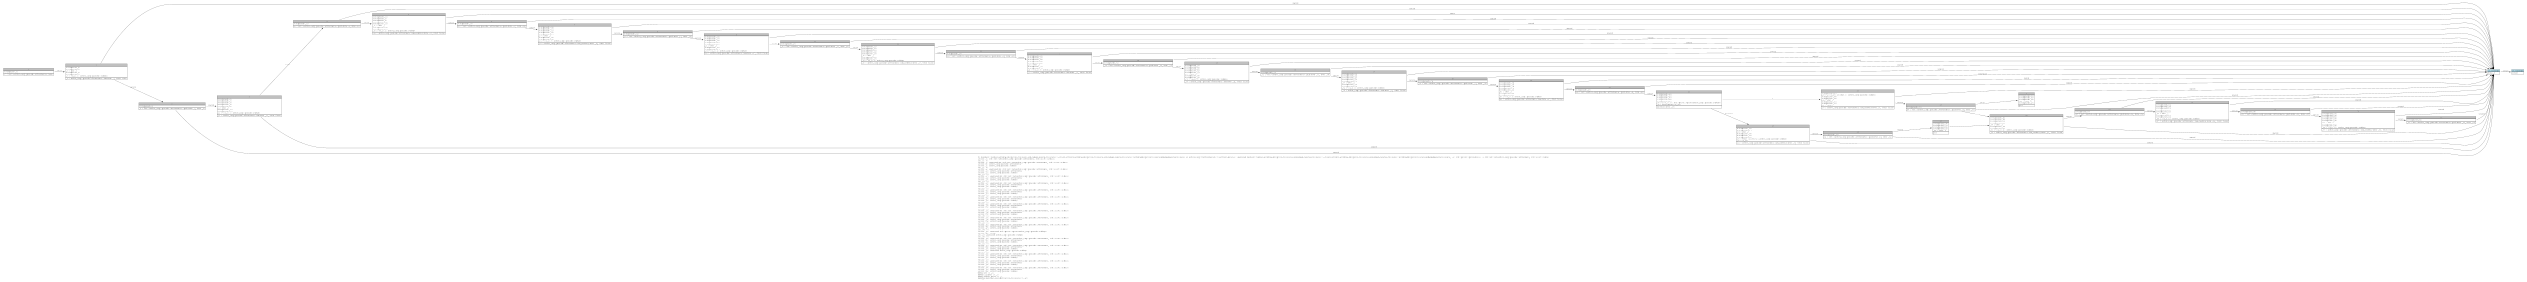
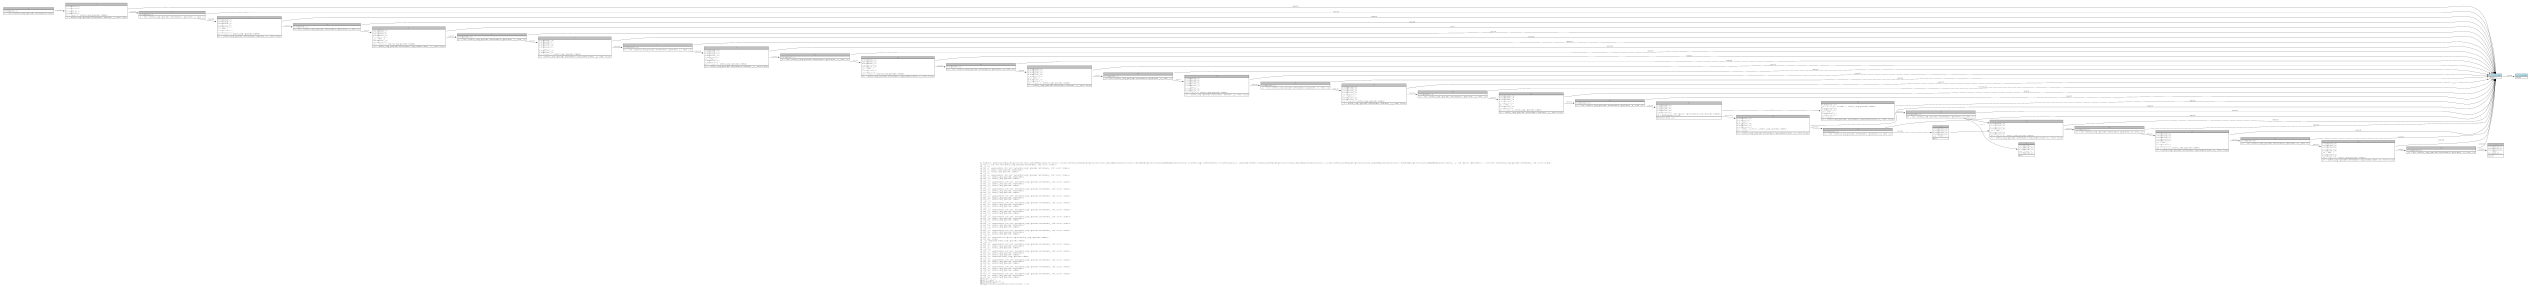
  digraph {
    fontname="Courier, monospace"
    label=<fn &lt;handlers::handler_withdraw_obligation_collateral_and_redeem_reserve_collateral::__client_accounts_withdraw_obligation_collateral_and_redeem_reserve_collateral::WithdrawObligationCollateralAndRedeemReserveCollateral as anchor_lang::ToAccountMetas&gt;::to_account_metas(_1: &amp;ReErased handlers::handler_withdraw_obligation_collateral_and_redeem_reserve_collateral::__client_accounts_withdraw_obligation_collateral_and_redeem_reserve_collateral::WithdrawObligationCollateralAndRedeemReserveCollateral, _2: std::option::Option&lt;bool&gt;) -&gt; std::vec::Vec&lt;anchor_lang::prelude::AccountMeta, std::alloc::Global&gt;<br align="left"/>let mut _3: std::vec::Vec&lt;anchor_lang::prelude::AccountMeta, std::alloc::Global&gt;;<br align="left"/>let _4: ();<br align="left"/>let mut _5: &amp;ReErased mut std::vec::Vec&lt;anchor_lang::prelude::AccountMeta, std::alloc::Global&gt;;<br align="left"/>let mut _6: anchor_lang::prelude::AccountMeta;<br align="left"/>let mut _7: anchor_lang::prelude::Pubkey;<br align="left"/>let _8: ();<br align="left"/>let mut _9: &amp;ReErased mut std::vec::Vec&lt;anchor_lang::prelude::AccountMeta, std::alloc::Global&gt;;<br align="left"/>let mut _10: anchor_lang::prelude::AccountMeta;<br align="left"/>let mut _11: anchor_lang::prelude::Pubkey;<br align="left"/>let _12: ();<br align="left"/>let mut _13: &amp;ReErased mut std::vec::Vec&lt;anchor_lang::prelude::AccountMeta, std::alloc::Global&gt;;<br align="left"/>let mut _14: anchor_lang::prelude::AccountMeta;<br align="left"/>let mut _15: anchor_lang::prelude::Pubkey;<br align="left"/>let _16: ();<br align="left"/>let mut _17: &amp;ReErased mut std::vec::Vec&lt;anchor_lang::prelude::AccountMeta, std::alloc::Global&gt;;<br align="left"/>let mut _18: anchor_lang::prelude::AccountMeta;<br align="left"/>let mut _19: anchor_lang::prelude::Pubkey;<br align="left"/>let _20: ();<br align="left"/>let mut _21: &amp;ReErased mut std::vec::Vec&lt;anchor_lang::prelude::AccountMeta, std::alloc::Global&gt;;<br align="left"/>let mut _22: anchor_lang::prelude::AccountMeta;<br align="left"/>let mut _23: anchor_lang::prelude::Pubkey;<br align="left"/>let _24: ();<br align="left"/>let mut _25: &amp;ReErased mut std::vec::Vec&lt;anchor_lang::prelude::AccountMeta, std::alloc::Global&gt;;<br align="left"/>let mut _26: anchor_lang::prelude::AccountMeta;<br align="left"/>let mut _27: anchor_lang::prelude::Pubkey;<br align="left"/>let _28: ();<br align="left"/>let mut _29: &amp;ReErased mut std::vec::Vec&lt;anchor_lang::prelude::AccountMeta, std::alloc::Global&gt;;<br align="left"/>let mut _30: anchor_lang::prelude::AccountMeta;<br align="left"/>let mut _31: anchor_lang::prelude::Pubkey;<br align="left"/>let _32: ();<br align="left"/>let mut _33: &amp;ReErased mut std::vec::Vec&lt;anchor_lang::prelude::AccountMeta, std::alloc::Global&gt;;<br align="left"/>let mut _34: anchor_lang::prelude::AccountMeta;<br align="left"/>let mut _35: anchor_lang::prelude::Pubkey;<br align="left"/>let _36: ();<br align="left"/>let mut _37: &amp;ReErased mut std::vec::Vec&lt;anchor_lang::prelude::AccountMeta, std::alloc::Global&gt;;<br align="left"/>let mut _38: anchor_lang::prelude::AccountMeta;<br align="left"/>let mut _39: anchor_lang::prelude::Pubkey;<br align="left"/>let _40: ();<br align="left"/>let mut _41: &amp;ReErased mut std::vec::Vec&lt;anchor_lang::prelude::AccountMeta, std::alloc::Global&gt;;<br align="left"/>let mut _42: anchor_lang::prelude::AccountMeta;<br align="left"/>let mut _43: anchor_lang::prelude::Pubkey;<br align="left"/>let _44: ();<br align="left"/>let mut _45: &amp;ReErased std::option::Option&lt;anchor_lang::prelude::Pubkey&gt;;<br align="left"/>let mut _46: isize;<br align="left"/>let _47: &amp;ReErased anchor_lang::prelude::Pubkey;<br align="left"/>let _48: ();<br align="left"/>let mut _49: &amp;ReErased mut std::vec::Vec&lt;anchor_lang::prelude::AccountMeta, std::alloc::Global&gt;;<br align="left"/>let mut _50: anchor_lang::prelude::AccountMeta;<br align="left"/>let mut _51: anchor_lang::prelude::Pubkey;<br align="left"/>let _52: ();<br align="left"/>let mut _53: &amp;ReErased mut std::vec::Vec&lt;anchor_lang::prelude::AccountMeta, std::alloc::Global&gt;;<br align="left"/>let mut _54: anchor_lang::prelude::AccountMeta;<br align="left"/>let mut _55: anchor_lang::prelude::Pubkey;<br align="left"/>let mut _56: &amp;ReErased anchor_lang::prelude::Pubkey;<br align="left"/>let _57: ();<br align="left"/>let mut _58: &amp;ReErased mut std::vec::Vec&lt;anchor_lang::prelude::AccountMeta, std::alloc::Global&gt;;<br align="left"/>let mut _59: anchor_lang::prelude::AccountMeta;<br align="left"/>let mut _60: anchor_lang::prelude::Pubkey;<br align="left"/>let _61: ();<br align="left"/>let mut _62: &amp;ReErased mut std::vec::Vec&lt;anchor_lang::prelude::AccountMeta, std::alloc::Global&gt;;<br align="left"/>let mut _63: anchor_lang::prelude::AccountMeta;<br align="left"/>let mut _64: anchor_lang::prelude::Pubkey;<br align="left"/>let _65: ();<br align="left"/>let mut _66: &amp;ReErased mut std::vec::Vec&lt;anchor_lang::prelude::AccountMeta, std::alloc::Global&gt;;<br align="left"/>let mut _67: anchor_lang::prelude::AccountMeta;<br align="left"/>let mut _68: anchor_lang::prelude::Pubkey;<br align="left"/>debug self =&gt; _1;<br align="left"/>debug is_signer =&gt; _2;<br align="left"/>debug account_metas =&gt; _3;<br align="left"/>debug placeholder_user_destination_collateral =&gt; _47;<br align="left"/>>
    rankdir=LR
    node [fontname="Courier, monospace" shape=none]
    edge [fontname="Courier, monospace"]
    n1 [label=<<table border="0" cellborder="1" cellspacing="0"><tr><td bgcolor="gray" align="center" colspan="1">0</td></tr><tr><td align="left" balign="left">StorageLive(_3)<br/></td></tr><tr><td align="left">_3 = Vec::&lt;anchor_lang::prelude::AccountMeta&gt;::new()</td></tr></table>>]
    n2 [label=<<table border="0" cellborder="1" cellspacing="0"><tr><td bgcolor="gray" align="center" colspan="1">1</td></tr><tr><td align="left" balign="left">StorageLive(_4)<br/>StorageLive(_5)<br/>_5 = &amp;mut _3<br/>StorageLive(_6)<br/>StorageLive(_7)<br/>_7 = ((*_1).0: anchor_lang::prelude::Pubkey)<br/></td></tr><tr><td align="left">_6 = anchor_lang::prelude::AccountMeta::new(move _7, const true)</td></tr></table>>]
    n3 [label=<<table border="0" cellborder="1" cellspacing="0"><tr><td bgcolor="gray" align="center" colspan="1">2</td></tr><tr><td align="left" balign="left">StorageDead(_7)<br/></td></tr><tr><td align="left">_4 = Vec::&lt;anchor_lang::prelude::AccountMeta&gt;::push(move _5, move _6)</td></tr></table>>]
    n4 [label=<<table border="0" cellborder="1" cellspacing="0"><tr><td bgcolor="lightblue" align="center" colspan="1">35 (cleanup)</td></tr><tr><td align="left">drop(_3)</td></tr></table>>]
    n5 [label=<<table border="0" cellborder="1" cellspacing="0"><tr><td bgcolor="gray" align="center" colspan="1">3</td></tr><tr><td align="left" balign="left">StorageDead(_6)<br/>StorageDead(_5)<br/>StorageDead(_4)<br/>StorageLive(_8)<br/>StorageLive(_9)<br/>_9 = &amp;mut _3<br/>StorageLive(_10)<br/>StorageLive(_11)<br/>_11 = ((*_1).1: anchor_lang::prelude::Pubkey)<br/></td></tr><tr><td align="left">_10 = anchor_lang::prelude::AccountMeta::new(move _11, const false)</td></tr></table>>]
    n6 [label=<<table border="0" cellborder="1" cellspacing="0"><tr><td bgcolor="lightblue" align="center" colspan="1">36 (cleanup)</td></tr><tr><td align="left">resume</td></tr></table>>]
    n7 [label=<<table border="0" cellborder="1" cellspacing="0"><tr><td bgcolor="gray" align="center" colspan="1">4</td></tr><tr><td align="left" balign="left">StorageDead(_11)<br/></td></tr><tr><td align="left">_8 = Vec::&lt;anchor_lang::prelude::AccountMeta&gt;::push(move _9, move _10)</td></tr></table>>]
    n8 [label=<<table border="0" cellborder="1" cellspacing="0"><tr><td bgcolor="gray" align="center" colspan="1">5</td></tr><tr><td align="left" balign="left">StorageDead(_10)<br/>StorageDead(_9)<br/>StorageDead(_8)<br/>StorageLive(_12)<br/>StorageLive(_13)<br/>_13 = &amp;mut _3<br/>StorageLive(_14)<br/>StorageLive(_15)<br/>_15 = ((*_1).2: anchor_lang::prelude::Pubkey)<br/></td></tr><tr><td align="left">_14 = anchor_lang::prelude::AccountMeta::new_readonly(move _15, const false)</td></tr></table>>]
    n9 [label=<<table border="0" cellborder="1" cellspacing="0"><tr><td bgcolor="gray" align="center" colspan="1">6</td></tr><tr><td align="left" balign="left">StorageDead(_15)<br/></td></tr><tr><td align="left">_12 = Vec::&lt;anchor_lang::prelude::AccountMeta&gt;::push(move _13, move _14)</td></tr></table>>]
    n10 [label=<<table border="0" cellborder="1" cellspacing="0"><tr><td bgcolor="gray" align="center" colspan="1">7</td></tr><tr><td align="left" balign="left">StorageDead(_14)<br/>StorageDead(_13)<br/>StorageDead(_12)<br/>StorageLive(_16)<br/>StorageLive(_17)<br/>_17 = &amp;mut _3<br/>StorageLive(_18)<br/>StorageLive(_19)<br/>_19 = ((*_1).3: anchor_lang::prelude::Pubkey)<br/></td></tr><tr><td align="left">_18 = anchor_lang::prelude::AccountMeta::new_readonly(move _19, const false)</td></tr></table>>]
    n11 [label=<<table border="0" cellborder="1" cellspacing="0"><tr><td bgcolor="gray" align="center" colspan="1">8</td></tr><tr><td align="left" balign="left">StorageDead(_19)<br/></td></tr><tr><td align="left">_16 = Vec::&lt;anchor_lang::prelude::AccountMeta&gt;::push(move _17, move _18)</td></tr></table>>]
    n12 [label=<<table border="0" cellborder="1" cellspacing="0"><tr><td bgcolor="gray" align="center" colspan="1">9</td></tr><tr><td align="left" balign="left">StorageDead(_18)<br/>StorageDead(_17)<br/>StorageDead(_16)<br/>StorageLive(_20)<br/>StorageLive(_21)<br/>_21 = &amp;mut _3<br/>StorageLive(_22)<br/>StorageLive(_23)<br/>_23 = ((*_1).4: anchor_lang::prelude::Pubkey)<br/></td></tr><tr><td align="left">_22 = anchor_lang::prelude::AccountMeta::new(move _23, const false)</td></tr></table>>]
    n13 [label=<<table border="0" cellborder="1" cellspacing="0"><tr><td bgcolor="gray" align="center" colspan="1">10</td></tr><tr><td align="left" balign="left">StorageDead(_23)<br/></td></tr><tr><td align="left">_20 = Vec::&lt;anchor_lang::prelude::AccountMeta&gt;::push(move _21, move _22)</td></tr></table>>]
    n14 [label=<<table border="0" cellborder="1" cellspacing="0"><tr><td bgcolor="gray" align="center" colspan="1">11</td></tr><tr><td align="left" balign="left">StorageDead(_22)<br/>StorageDead(_21)<br/>StorageDead(_20)<br/>StorageLive(_24)<br/>StorageLive(_25)<br/>_25 = &amp;mut _3<br/>StorageLive(_26)<br/>StorageLive(_27)<br/>_27 = ((*_1).5: anchor_lang::prelude::Pubkey)<br/></td></tr><tr><td align="left">_26 = anchor_lang::prelude::AccountMeta::new_readonly(move _27, const false)</td></tr></table>>]
    n15 [label=<<table border="0" cellborder="1" cellspacing="0"><tr><td bgcolor="gray" align="center" colspan="1">12</td></tr><tr><td align="left" balign="left">StorageDead(_27)<br/></td></tr><tr><td align="left">_24 = Vec::&lt;anchor_lang::prelude::AccountMeta&gt;::push(move _25, move _26)</td></tr></table>>]
    n16 [label=<<table border="0" cellborder="1" cellspacing="0"><tr><td bgcolor="gray" align="center" colspan="1">13</td></tr><tr><td align="left" balign="left">StorageDead(_26)<br/>StorageDead(_25)<br/>StorageDead(_24)<br/>StorageLive(_28)<br/>StorageLive(_29)<br/>_29 = &amp;mut _3<br/>StorageLive(_30)<br/>StorageLive(_31)<br/>_31 = ((*_1).6: anchor_lang::prelude::Pubkey)<br/></td></tr><tr><td align="left">_30 = anchor_lang::prelude::AccountMeta::new(move _31, const false)</td></tr></table>>]
    n17 [label=<<table border="0" cellborder="1" cellspacing="0"><tr><td bgcolor="gray" align="center" colspan="1">14</td></tr><tr><td align="left" balign="left">StorageDead(_31)<br/></td></tr><tr><td align="left">_28 = Vec::&lt;anchor_lang::prelude::AccountMeta&gt;::push(move _29, move _30)</td></tr></table>>]
    n18 [label=<<table border="0" cellborder="1" cellspacing="0"><tr><td bgcolor="gray" align="center" colspan="1">15</td></tr><tr><td align="left" balign="left">StorageDead(_30)<br/>StorageDead(_29)<br/>StorageDead(_28)<br/>StorageLive(_32)<br/>StorageLive(_33)<br/>_33 = &amp;mut _3<br/>StorageLive(_34)<br/>StorageLive(_35)<br/>_35 = ((*_1).7: anchor_lang::prelude::Pubkey)<br/></td></tr><tr><td align="left">_34 = anchor_lang::prelude::AccountMeta::new(move _35, const false)</td></tr></table>>]
    n19 [label=<<table border="0" cellborder="1" cellspacing="0"><tr><td bgcolor="gray" align="center" colspan="1">16</td></tr><tr><td align="left" balign="left">StorageDead(_35)<br/></td></tr><tr><td align="left">_32 = Vec::&lt;anchor_lang::prelude::AccountMeta&gt;::push(move _33, move _34)</td></tr></table>>]
    n20 [label=<<table border="0" cellborder="1" cellspacing="0"><tr><td bgcolor="gray" align="center" colspan="1">17</td></tr><tr><td align="left" balign="left">StorageDead(_34)<br/>StorageDead(_33)<br/>StorageDead(_32)<br/>StorageLive(_36)<br/>StorageLive(_37)<br/>_37 = &amp;mut _3<br/>StorageLive(_38)<br/>StorageLive(_39)<br/>_39 = ((*_1).8: anchor_lang::prelude::Pubkey)<br/></td></tr><tr><td align="left">_38 = anchor_lang::prelude::AccountMeta::new(move _39, const false)</td></tr></table>>]
    n21 [label=<<table border="0" cellborder="1" cellspacing="0"><tr><td bgcolor="gray" align="center" colspan="1">18</td></tr><tr><td align="left" balign="left">StorageDead(_39)<br/></td></tr><tr><td align="left">_36 = Vec::&lt;anchor_lang::prelude::AccountMeta&gt;::push(move _37, move _38)</td></tr></table>>]
    n22 [label=<<table border="0" cellborder="1" cellspacing="0"><tr><td bgcolor="gray" align="center" colspan="1">19</td></tr><tr><td align="left" balign="left">StorageDead(_38)<br/>StorageDead(_37)<br/>StorageDead(_36)<br/>StorageLive(_30)<br/>StorageLive(_41)<br/>_41 = &amp;mut _3<br/>StorageLive(_42)<br/>StorageLive(_43)<br/>_43 = ((*_1).9: anchor_lang::prelude::Pubkey)<br/></td></tr><tr><td align="left">_42 = anchor_lang::prelude::AccountMeta::new(move _43, const false)</td></tr></table>>]
    n23 [label=<<table border="0" cellborder="1" cellspacing="0"><tr><td bgcolor="gray" align="center" colspan="1">20</td></tr><tr><td align="left" balign="left">StorageDead(_43)<br/></td></tr><tr><td align="left">_40 = Vec::&lt;anchor_lang::prelude::AccountMeta&gt;::push(move _41, move _42)</td></tr></table>>]
    n24 [label=<<table border="0" cellborder="1" cellspacing="0"><tr><td bgcolor="gray" align="center" colspan="1">21</td></tr><tr><td align="left" balign="left">StorageDead(_42)<br/>StorageDead(_41)<br/>StorageDead(_40)<br/>StorageLive(_44)<br/>StorageLive(_45)<br/>_45 = &amp;((*_1).10: std::option::Option&lt;anchor_lang::prelude::Pubkey&gt;)<br/>_46 = discriminant((*_45))<br/></td></tr><tr><td align="left">switchInt(move _46)</td></tr></table>>]
    n25 [label=<<table border="0" cellborder="1" cellspacing="0"><tr><td bgcolor="gray" align="center" colspan="1">22</td></tr><tr><td align="left" balign="left">StorageLive(_47)<br/>_47 = &amp;(((*_45) as Some).0: anchor_lang::prelude::Pubkey)<br/>StorageLive(_48)<br/>StorageLive(_49)<br/>_49 = &amp;mut _3<br/>StorageLive(_50)<br/>StorageLive(_51)<br/>_51 = (*_47)<br/></td></tr><tr><td align="left">_50 = anchor_lang::prelude::AccountMeta::new_readonly(move _51, const false)</td></tr></table>>]
    n26 [label=<<table border="0" cellborder="1" cellspacing="0"><tr><td bgcolor="gray" align="center" colspan="1">25</td></tr><tr><td align="left" balign="left">StorageLive(_52)<br/>StorageLive(_53)<br/>_53 = &amp;mut _3<br/>StorageLive(_54)<br/>StorageLive(_55)<br/>StorageLive(_56)<br/>_56 = const {alloc279: &amp;anchor_lang::prelude::Pubkey}<br/>_55 = (*_56)<br/></td></tr><tr><td align="left">_54 = anchor_lang::prelude::AccountMeta::new_readonly(move _55, const false)</td></tr></table>>]
    n27 [label=<<table border="0" cellborder="1" cellspacing="0"><tr><td bgcolor="gray" align="center" colspan="1">23</td></tr><tr><td align="left" balign="left">StorageDead(_51)<br/></td></tr><tr><td align="left">_48 = Vec::&lt;anchor_lang::prelude::AccountMeta&gt;::push(move _49, move _50)</td></tr></table>>]
    n28 [label=<<table border="0" cellborder="1" cellspacing="0"><tr><td bgcolor="gray" align="center" colspan="1">26</td></tr><tr><td align="left" balign="left">StorageDead(_55)<br/></td></tr><tr><td align="left">_52 = Vec::&lt;anchor_lang::prelude::AccountMeta&gt;::push(move _53, move _54)</td></tr></table>>]
    n29 [label=<<table border="0" cellborder="1" cellspacing="0"><tr><td bgcolor="gray" align="center" colspan="1">24</td></tr><tr><td align="left" balign="left">StorageDead(_50)<br/>StorageDead(_49)<br/>StorageDead(_48)<br/>_44 = const ()<br/>StorageDead(_47)<br/></td></tr><tr><td align="left">goto</td></tr></table>>]
    n30 [label=<<table border="0" cellborder="1" cellspacing="0"><tr><td bgcolor="gray" align="center" colspan="1">28</td></tr><tr><td align="left" balign="left">StorageDead(_45)<br/>StorageDead(_44)<br/>StorageLive(_57)<br/>StorageLive(_58)<br/>_58 = &amp;mut _3<br/>StorageLive(_59)<br/>StorageLive(_60)<br/>_60 = ((*_1).11: anchor_lang::prelude::Pubkey)<br/></td></tr><tr><td align="left">_59 = anchor_lang::prelude::AccountMeta::new_readonly(move _60, const false)</td></tr></table>>]
    n31 [label=<<table border="0" cellborder="1" cellspacing="0"><tr><td bgcolor="gray" align="center" colspan="1">29</td></tr><tr><td align="left" balign="left">StorageDead(_60)<br/></td></tr><tr><td align="left">_57 = Vec::&lt;anchor_lang::prelude::AccountMeta&gt;::push(move _58, move _59)</td></tr></table>>]
    n32 [label=<<table border="0" cellborder="1" cellspacing="0"><tr><td bgcolor="gray" align="center" colspan="1">27</td></tr><tr><td align="left" balign="left">StorageDead(_54)<br/>StorageDead(_53)<br/>StorageDead(_56)<br/>StorageDead(_52)<br/>_44 = const ()<br/></td></tr><tr><td align="left">goto</td></tr></table>>]
    n33 [label=<<table border="0" cellborder="1" cellspacing="0"><tr><td bgcolor="gray" align="center" colspan="1">30</td></tr><tr><td align="left" balign="left">StorageDead(_59)<br/>StorageDead(_58)<br/>StorageDead(_57)<br/>StorageLive(_61)<br/>StorageLive(_62)<br/>_62 = &amp;mut _3<br/>StorageLive(_63)<br/>StorageLive(_64)<br/>_64 = ((*_1).12: anchor_lang::prelude::Pubkey)<br/></td></tr><tr><td align="left">_63 = anchor_lang::prelude::AccountMeta::new_readonly(move _64, const false)</td></tr></table>>]
    n34 [label=<<table border="0" cellborder="1" cellspacing="0"><tr><td bgcolor="gray" align="center" colspan="1">31</td></tr><tr><td align="left" balign="left">StorageDead(_64)<br/></td></tr><tr><td align="left">_61 = Vec::&lt;anchor_lang::prelude::AccountMeta&gt;::push(move _62, move _63)</td></tr></table>>]
    n35 [label=<<table border="0" cellborder="1" cellspacing="0"><tr><td bgcolor="gray" align="center" colspan="1">32</td></tr><tr><td align="left" balign="left">StorageDead(_63)<br/>StorageDead(_62)<br/>StorageDead(_61)<br/>StorageLive(_65)<br/>StorageLive(_66)<br/>_66 = &amp;mut _3<br/>StorageLive(_67)<br/>StorageLive(_68)<br/>_68 = ((*_1).13: anchor_lang::prelude::Pubkey)<br/></td></tr><tr><td align="left">_67 = anchor_lang::prelude::AccountMeta::new_readonly(move _68, const false)</td></tr></table>>]
    n36 [label=<<table border="0" cellborder="1" cellspacing="0"><tr><td bgcolor="gray" align="center" colspan="1">33</td></tr><tr><td align="left" balign="left">StorageDead(_68)<br/></td></tr><tr><td align="left">_65 = Vec::&lt;anchor_lang::prelude::AccountMeta&gt;::push(move _66, move _67)</td></tr></table>>]
+   n37 [label=<<table border="0" cellborder="1" cellspacing="0"><tr><td bgcolor="gray" align="center" colspan="1">34</td></tr><tr><td align="left" balign="left">StorageDead(_67)<br/>StorageDead(_66)<br/>StorageDead(_65)<br/>_0 = move _3<br/>StorageDead(_3)<br/></td></tr><tr><td align="left">return</td></tr></table>>]
    n1 -> n2 [label=return]
    n2 -> n3 [label=return]
    n2 -> n4 [label=unwind]
    n3 -> n4 [label=unwind]
    n3 -> n5 [label=unwind]
    n4 -> n6 [label=return]
    n5 -> n4 [label=unwind]
    n5 -> n7 [label=return]
    n7 -> n4 [label=unwind]
    n7 -> n8 [label=return]
    n8 -> n4 [label=unwind]
    n8 -> n9 [label=return]
    n9 -> n4 [label=unwind]
    n9 -> n10 [label=return]
    n10 -> n4 [label=unwind]
    n10 -> n11 [label=return]
    n11 -> n4 [label=unwind]
    n11 -> n12 [label=return]
    n12 -> n4 [label=unwind]
    n12 -> n13 [label=return]
    n13 -> n4 [label=unwind]
    n13 -> n14 [label=return]
    n14 -> n4 [label=unwind]
    n14 -> n15 [label=return]
    n15 -> n4 [label=unwind]
    n15 -> n16 [label=return]
    n16 -> n4 [label=unwind]
    n16 -> n17 [label=return]
    n17 -> n4 [label=unwind]
    n17 -> n18 [label=return]
    n18 -> n4 [label=unwind]
    n18 -> n19 [label=return]
    n19 -> n4 [label=unwind]
    n19 -> n20 [label=return]
    n20 -> n4 [label=unwind]
    n20 -> n21 [label=return]
    n21 -> n4 [label=otherwise]
    n21 -> n22 [label=return]
    n22 -> n4 [label=unwind]
    n22 -> n23 [label=return]
    n23 -> n4 [label=unwind]
    n23 -> n24 [label=return]
    n24 -> n25 [label=1]
    n24 -> n26 [label=otherwise]
    n25 -> n4 [label=unwind]
    n25 -> n27 [label=return]
    n26 -> n4 [label=unwind]
    n26 -> n28 [label=return]
    n27 -> n4 [label=unwind]
    n27 -> n29 [label=return]
    n27 -> n30
    n28 -> n4 [label=unwind]
    n28 -> n32 [label=return]
    n30 -> n4 [label=unwind]
    n30 -> n31 [label=return]
    n31 -> n4 [label=unwind]
    n31 -> n33 [label=return]
    n32 -> n30
    n33 -> n4 [label=unwind]
    n33 -> n34 [label=return]
    n34 -> n4 [label=unwind]
    n34 -> n35 [label=return]
    n35 -> n4 [label=unwind]
    n35 -> n36 [label=return]
    n36 -> n4 [label=unwind]
+   n36 -> n37 [label=return]
  }
